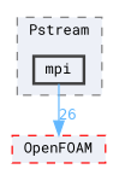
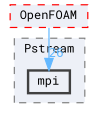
  digraph {
    compound=true
    fontname="Roboto Mono"
    node [fillcolor="#edf0f7" fontname="Roboto Mono" fontsize=10 shape=box]
    n1 [color=grey25 height=0.2 label=mpi style="filled,bold" width=0.4]
    n2 [color=red height=0.2 label=OpenFOAM style="filled,dashed" width=0.4]
    subgraph cluster_1 {
      bgcolor="#edf0f7"
      fontsize=10
      label=Pstream
      pencolor=grey50
      style="filled,dashed"
      n1
    }
-   n1 -> n2 [color=steelblue1 fontcolor=steelblue1 fontname="Roboto Mono" fontsize=10 headlabel=26 labeldistance=1.5 labelfontname=Helvetica labelfontsize=10]
+   n2 -> n1 [color=steelblue1 fontcolor=steelblue1 fontname="Roboto Mono" fontsize=10 headlabel=26 labeldistance=1.5 labelfontname=Helvetica labelfontsize=10]
  }
